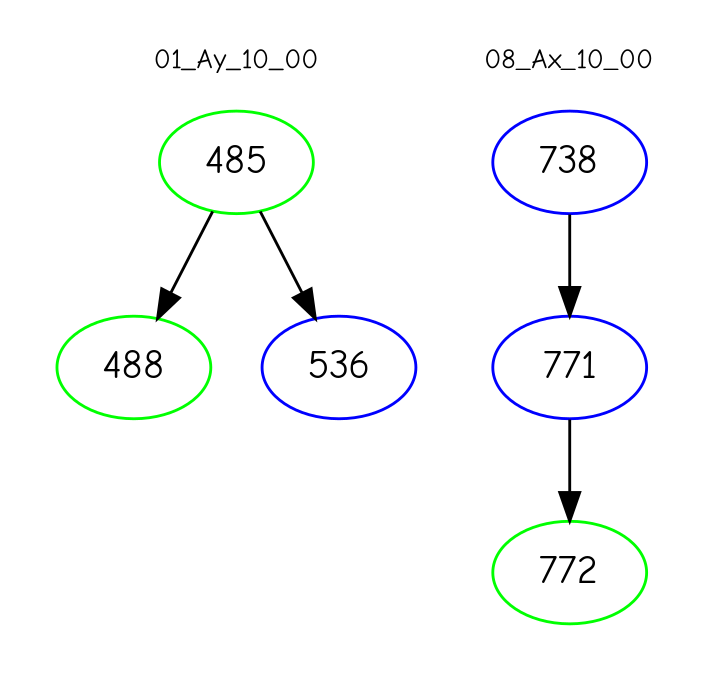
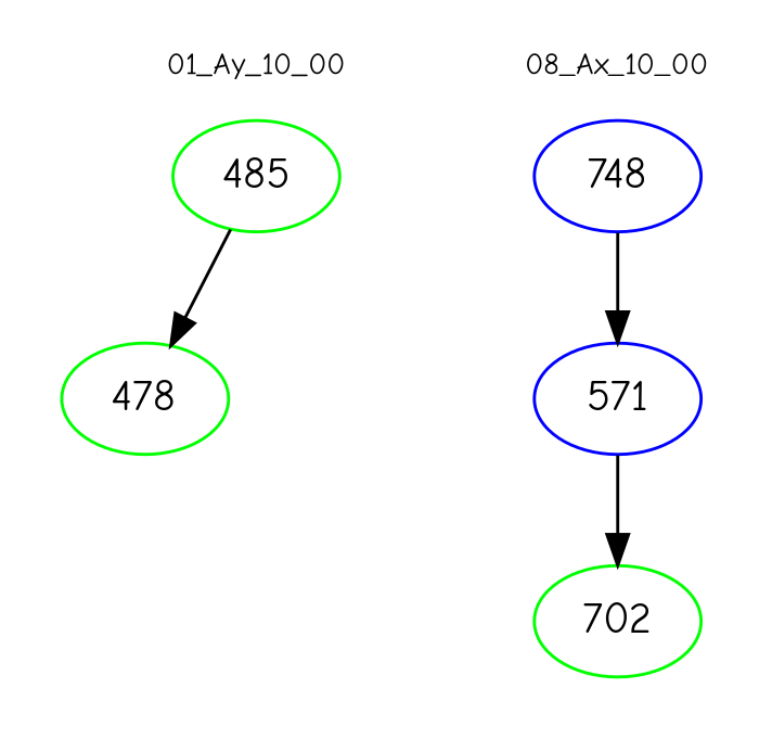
  digraph {
    fontname="Comic Neue"
    node [color=green fontname="Comic Neue"]
    edge [color=black fontname="Comic Neue"]
    n1 [label=485]
-   n2 [label=488]
-   n3 [color=blue label=536]
-   n4 [color=blue label=771]
-   n5 [color=blue label=738]
-   n6 [label=772]
+   n2 [label=478]
+   n4 [color=blue label=571]
+   n5 [color=blue label=748]
+   n6 [label=702]
    subgraph cluster_1 {
      color=white
      fontsize=10
      label="01_Ay_10_00"
      n1
      n2
-     n3
    }
    subgraph cluster_2 {
      color=white
      fontsize=10
      label="08_Ax_10_00"
      n4
      n5
      n6
    }
    n1 -> n2
-   n1 -> n3
    n4 -> n6
    n5 -> n4
  }
